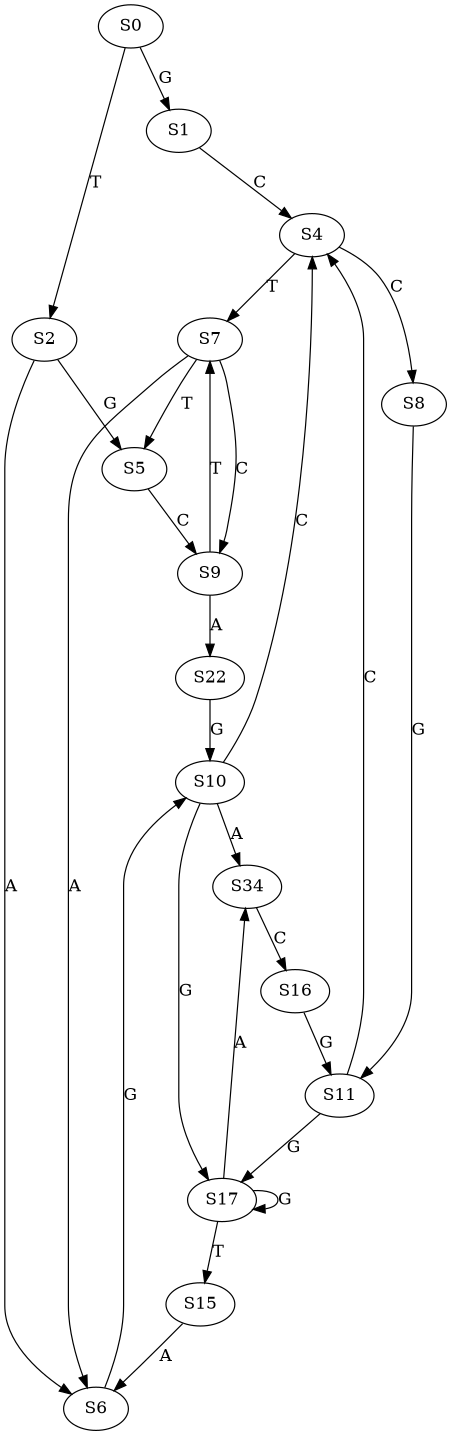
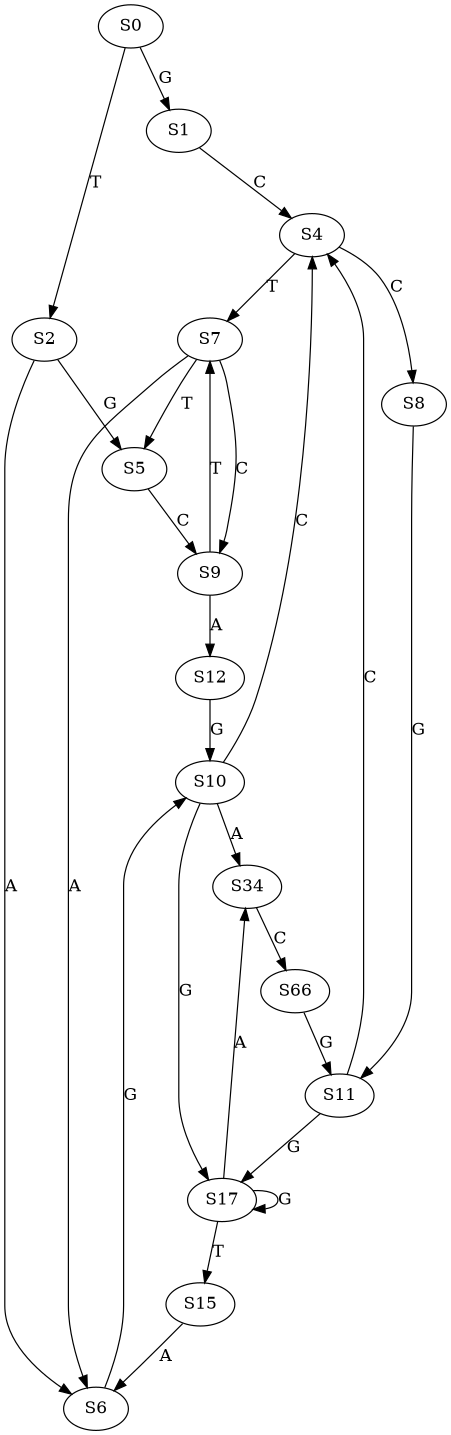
  strict digraph {
    S0
    S1
    S2
    S4
    S5
    S6
    S7
    S8
    S9
    S10
    S11
-   S12 [label=S22]
+   S12
    n13 [label=S17]
    n14 [label=S34]
    S15
-   S16
+   S16 [label=S66]
    S0 -> S1 [label=G]
    S0 -> S2 [label=T]
    S1 -> S4 [label=C]
    S2 -> S5 [label=G]
    S2 -> S6 [label=A]
    S4 -> S7 [label=T]
    S4 -> S8 [label=C]
    S5 -> S9 [label=C]
    S6 -> S10 [label=G]
    S7 -> S5 [label=T]
    S7 -> S6 [label=A]
    S7 -> S9 [label=C]
    S8 -> S11 [label=G]
    S9 -> S7 [label=T]
    S9 -> S12 [label=A]
    S10 -> S4 [label=C]
    S10 -> n13 [label=G]
    S10 -> n14 [label=A]
    S11 -> S4 [label=C]
    S11 -> n13 [label=G]
    S12 -> S10 [label=G]
    n13 -> n13 [label=G]
    n13 -> n14 [label=A]
    n13 -> S15 [label=T]
    n14 -> S16 [label=C]
    S15 -> S6 [label=A]
    S16 -> S11 [label=G]
  }
